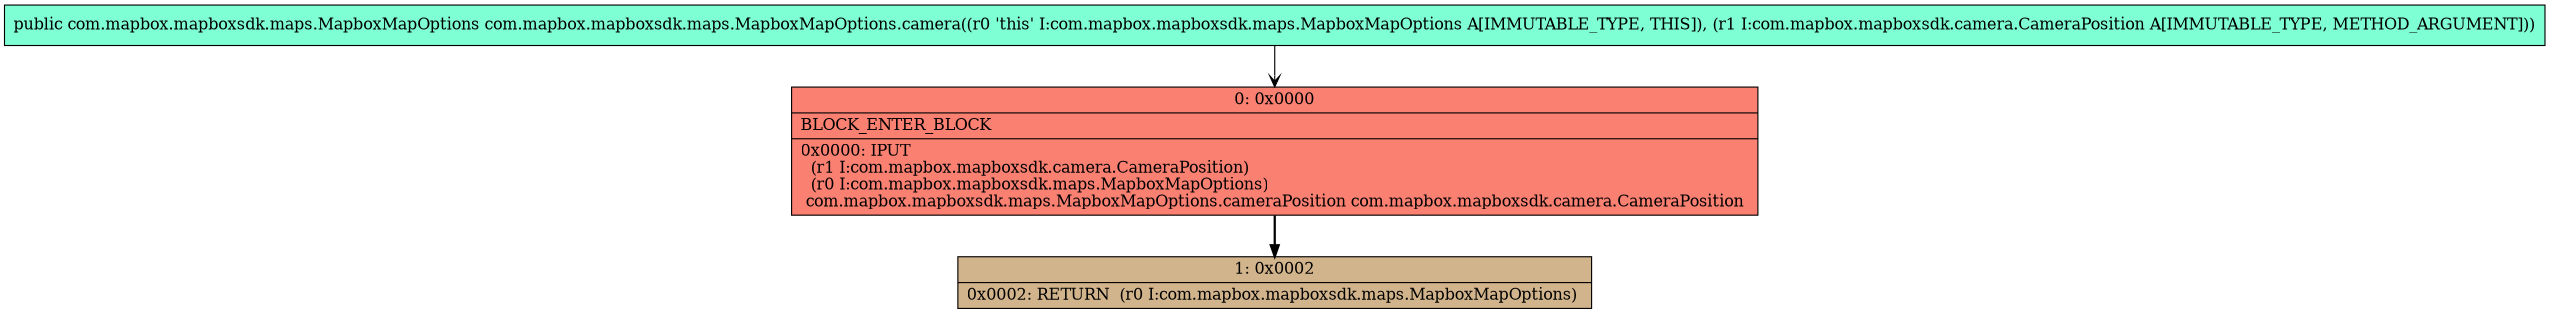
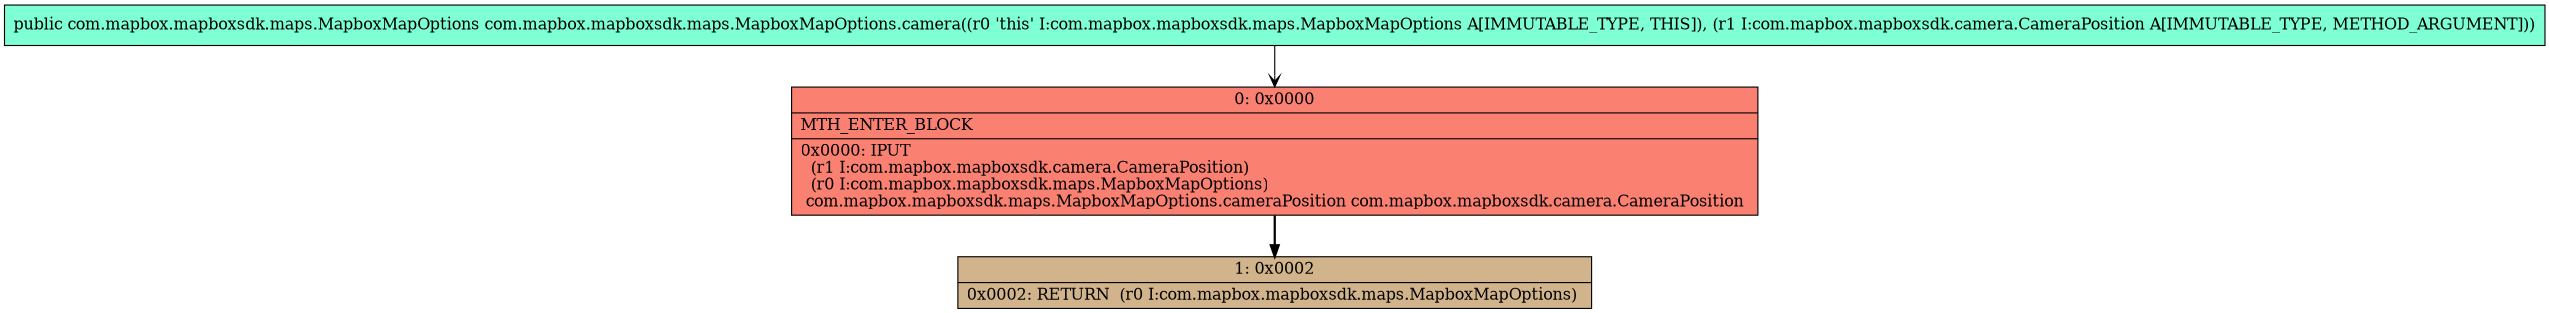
  digraph {
    node [shape=record style=filled]
-   n1 [label="{0\:\ 0x0000|BLOCK_ENTER_BLOCK\l|0x0000: IPUT  \l  (r1 I:com.mapbox.mapboxsdk.camera.CameraPosition)\l  (r0 I:com.mapbox.mapboxsdk.maps.MapboxMapOptions)\l com.mapbox.mapboxsdk.maps.MapboxMapOptions.cameraPosition com.mapbox.mapboxsdk.camera.CameraPosition \l}" fillcolor=salmon]
+   n1 [label="{0\:\ 0x0000|MTH_ENTER_BLOCK\l|0x0000: IPUT  \l  (r1 I:com.mapbox.mapboxsdk.camera.CameraPosition)\l  (r0 I:com.mapbox.mapboxsdk.maps.MapboxMapOptions)\l com.mapbox.mapboxsdk.maps.MapboxMapOptions.cameraPosition com.mapbox.mapboxsdk.camera.CameraPosition \l}" fillcolor=salmon]
    n2 [label="{1\:\ 0x0002|0x0002: RETURN  (r0 I:com.mapbox.mapboxsdk.maps.MapboxMapOptions) \l}" fillcolor=tan]
    n3 [label="{public com.mapbox.mapboxsdk.maps.MapboxMapOptions com.mapbox.mapboxsdk.maps.MapboxMapOptions.camera((r0 'this' I:com.mapbox.mapboxsdk.maps.MapboxMapOptions A[IMMUTABLE_TYPE, THIS]), (r1 I:com.mapbox.mapboxsdk.camera.CameraPosition A[IMMUTABLE_TYPE, METHOD_ARGUMENT])) }" fillcolor=aquamarine]
    n1 -> n2 [style=bold arrowhead=normal]
    n3 -> n1 [style=solid arrowhead=vee]
  }
